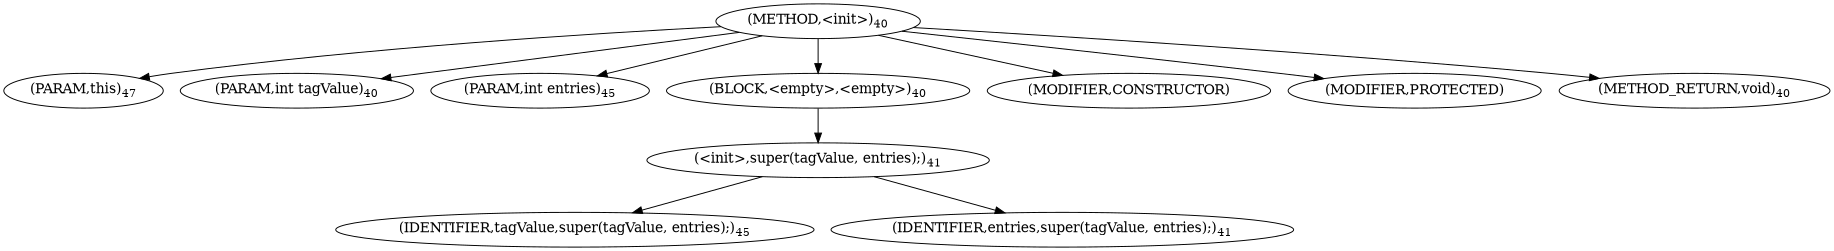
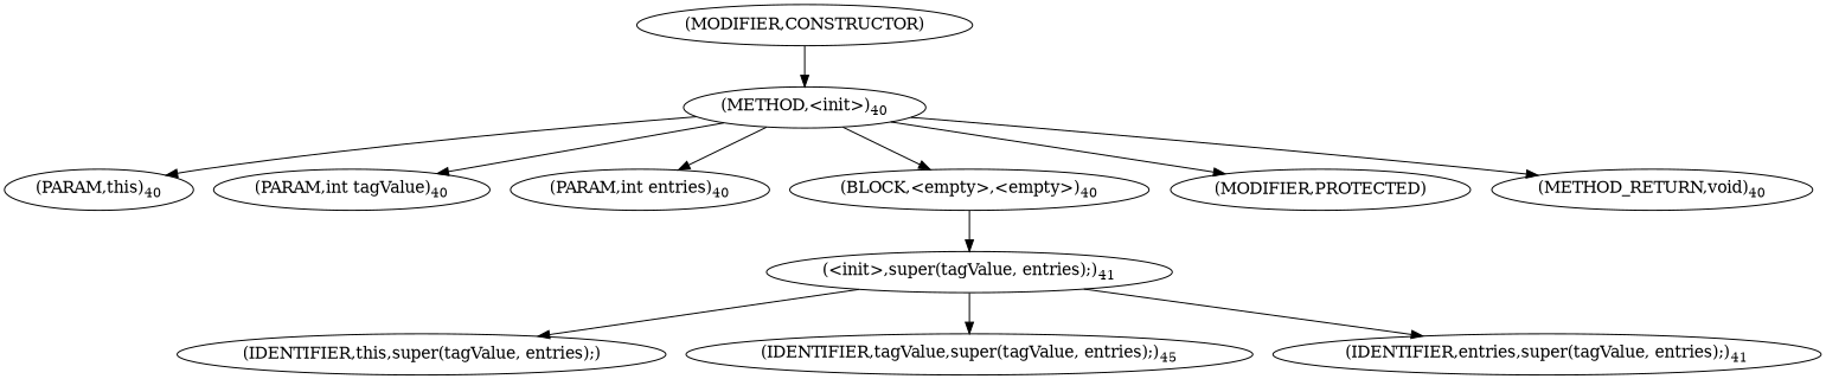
  digraph {
    n1 [label=<(METHOD,&lt;init&gt;)<SUB>40</SUB>>]
-   n2 [label=<(PARAM,this)<SUB>47</SUB>>]
+   n2 [label=<(PARAM,this)<SUB>40</SUB>>]
    n3 [label=<(PARAM,int tagValue)<SUB>40</SUB>>]
-   n4 [label=<(PARAM,int entries)<SUB>45</SUB>>]
+   n4 [label=<(PARAM,int entries)<SUB>40</SUB>>]
    n5 [label=<(BLOCK,&lt;empty&gt;,&lt;empty&gt;)<SUB>40</SUB>>]
    n6 [label=<(MODIFIER,CONSTRUCTOR)>]
    n7 [label=<(MODIFIER,PROTECTED)>]
    n8 [label=<(METHOD_RETURN,void)<SUB>40</SUB>>]
    n9 [label=<(&lt;init&gt;,super(tagValue, entries);)<SUB>41</SUB>>]
+   n10 [label=<(IDENTIFIER,this,super(tagValue, entries);)>]
    n11 [label=<(IDENTIFIER,tagValue,super(tagValue, entries);)<SUB>45</SUB>>]
    n12 [label=<(IDENTIFIER,entries,super(tagValue, entries);)<SUB>41</SUB>>]
    n1 -> n2
    n1 -> n3
    n1 -> n4
    n1 -> n5
-   n1 -> n6
+   n6 -> n1
    n1 -> n7
    n1 -> n8
    n5 -> n9
+   n9 -> n10
    n9 -> n11
    n9 -> n12
  }
